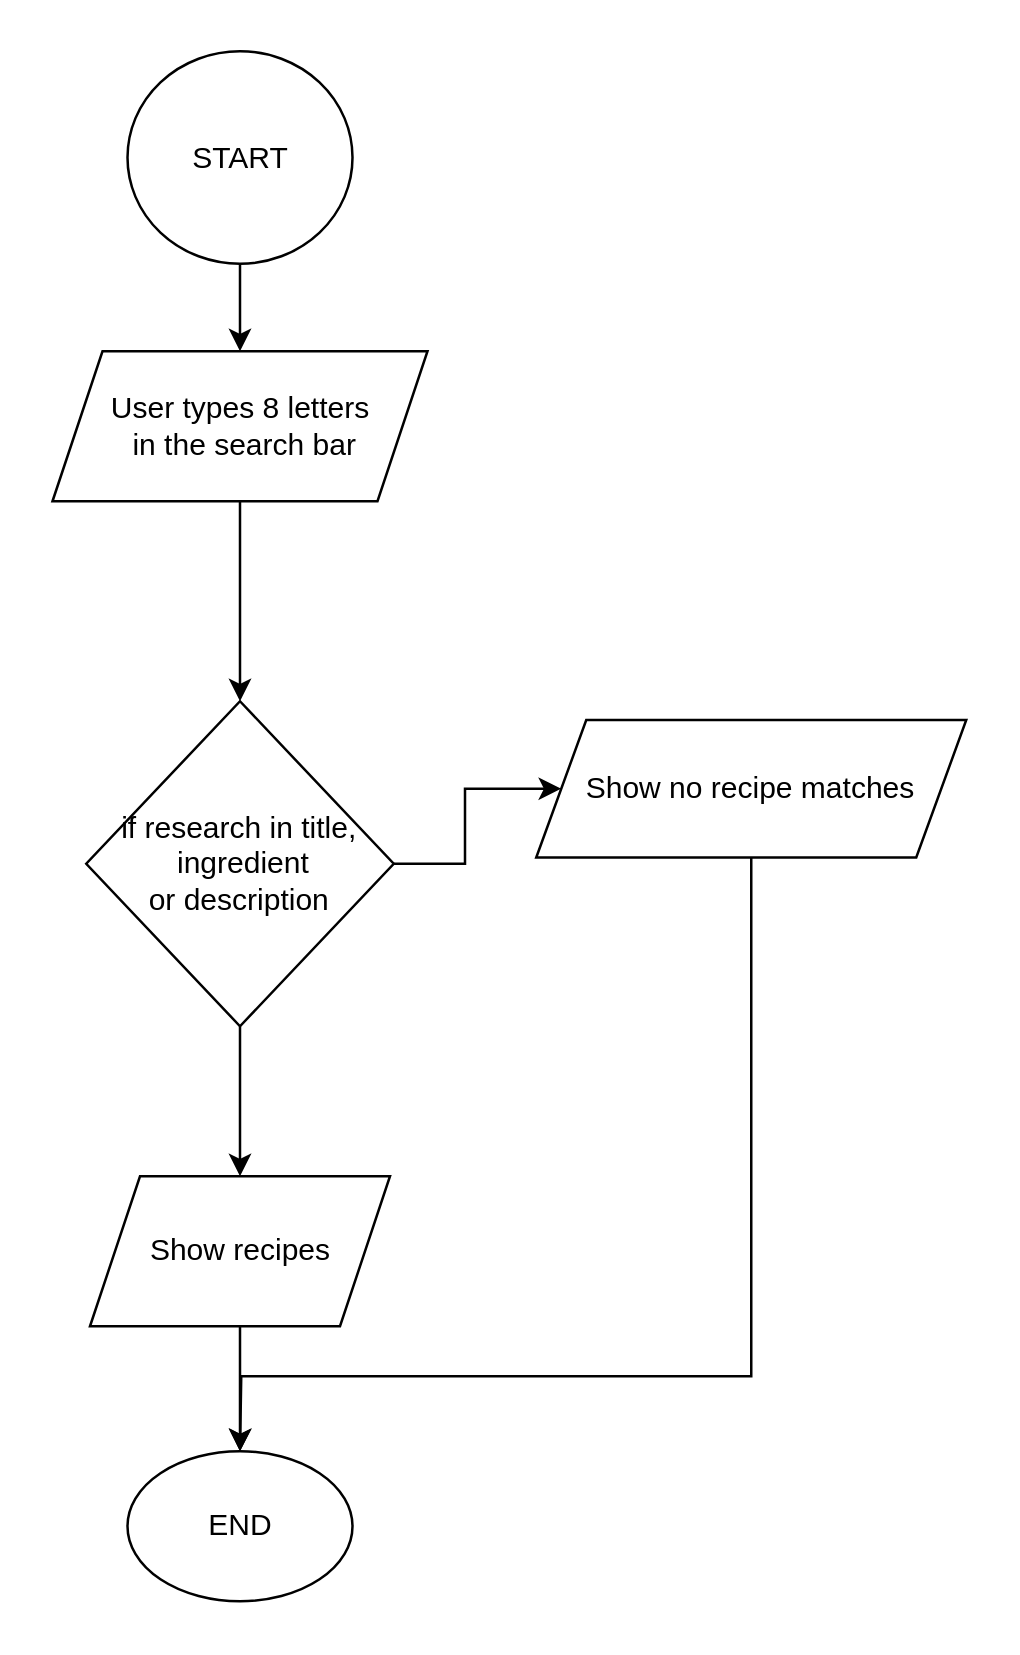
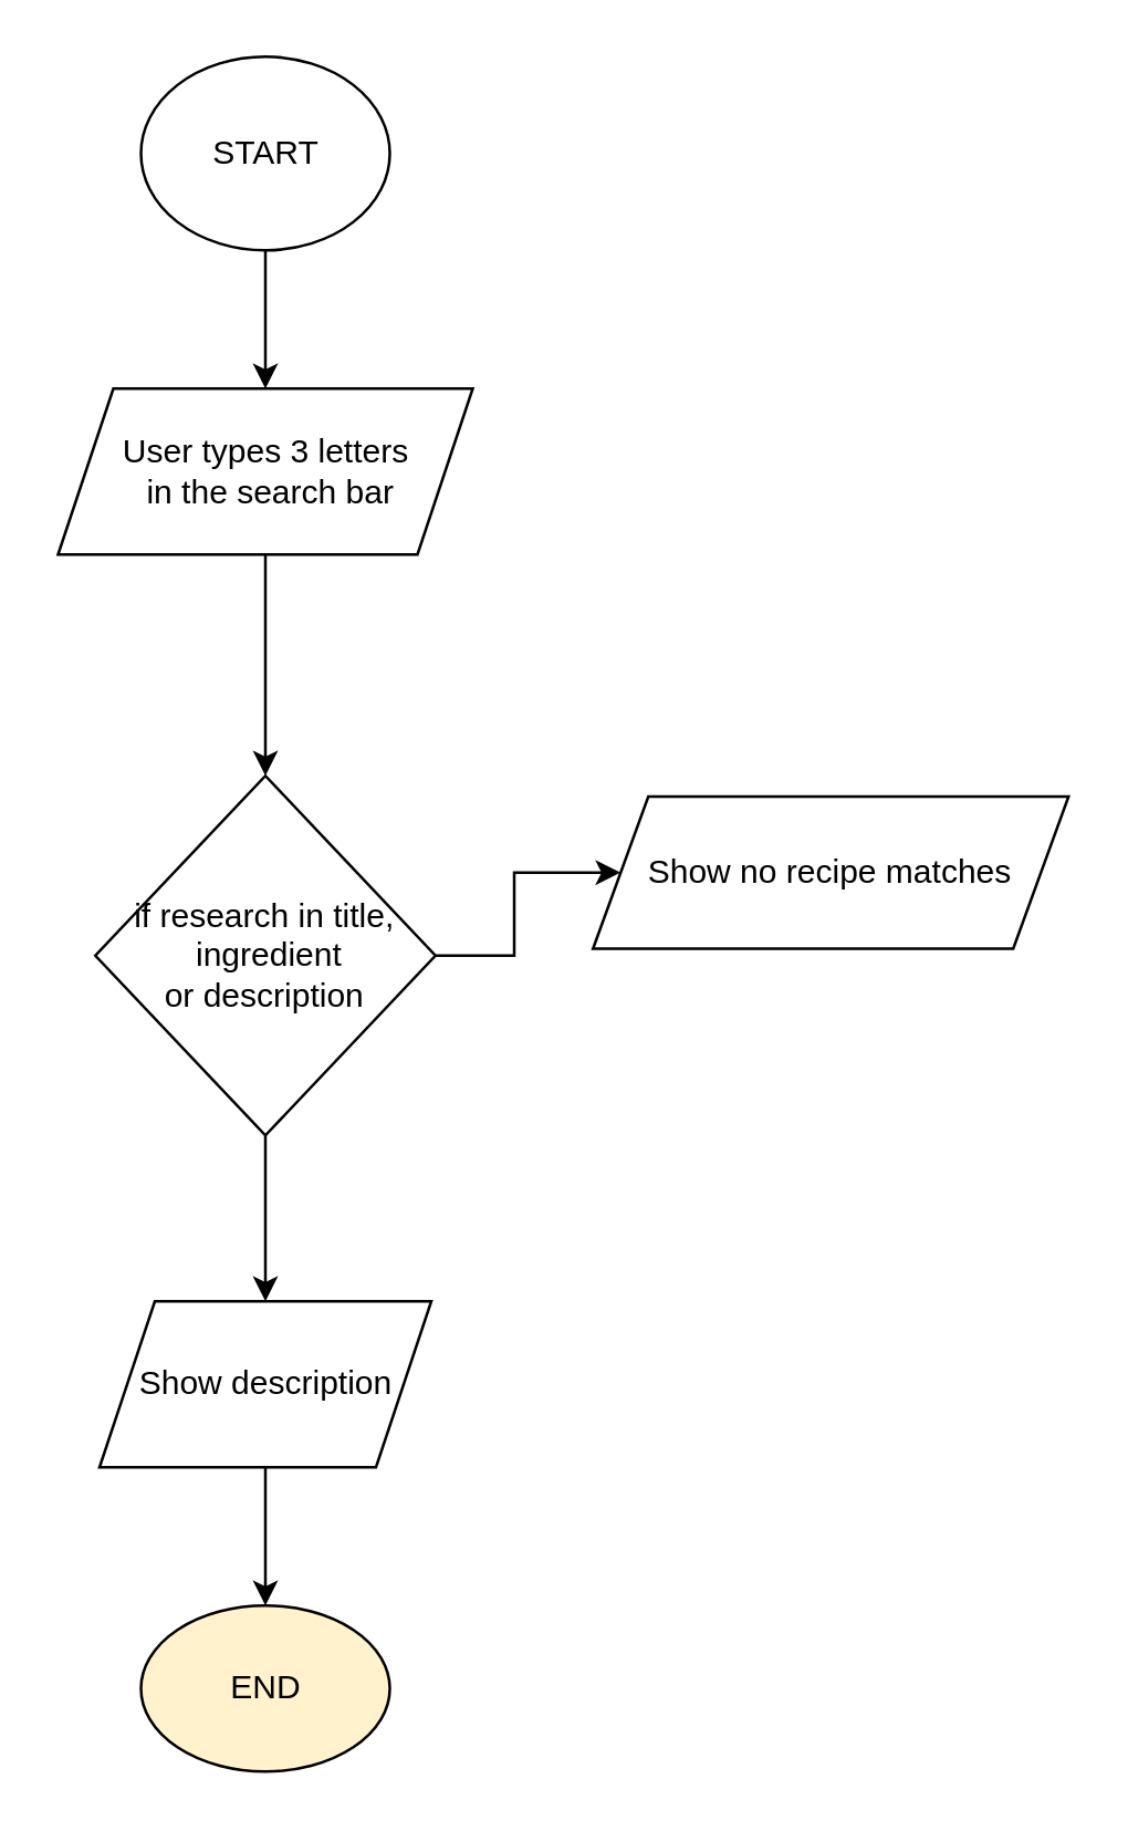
  <mxCell id="0" />
  <mxCell id="1" parent="0" />
  <mxCell id="2" style="edgeStyle=orthogonalEdgeStyle;rounded=0;orthogonalLoop=1;jettySize=auto;html=1;exitX=0.5;exitY=1;exitDx=0;exitDy=0;entryX=0.5;entryY=0;entryDx=0;entryDy=0;" edge="1" parent="1" source="3" target="6"><mxGeometry relative="1" as="geometry" /></mxCell>
- <mxCell id="3" value="&lt;font style=&quot;vertical-align: inherit&quot;&gt;&lt;font style=&quot;vertical-align: inherit&quot;&gt;&lt;font style=&quot;vertical-align: inherit&quot;&gt;&lt;font style=&quot;vertical-align: inherit&quot;&gt;START&lt;/font&gt;&lt;/font&gt;&lt;/font&gt;&lt;/font&gt;" style="ellipse;whiteSpace=wrap;html=1;" vertex="1" parent="1"><mxGeometry x="50.5" y="20" width="90" height="85" as="geometry" /></mxCell>
- <mxCell id="4" value="&lt;font style=&quot;vertical-align: inherit&quot;&gt;&lt;font style=&quot;vertical-align: inherit&quot;&gt;&lt;font style=&quot;vertical-align: inherit&quot;&gt;&lt;font style=&quot;vertical-align: inherit&quot;&gt;END&lt;/font&gt;&lt;/font&gt;&lt;/font&gt;&lt;/font&gt;" style="ellipse;whiteSpace=wrap;html=1;" vertex="1" parent="1"><mxGeometry x="50.5" y="580" width="90" height="60" as="geometry" /></mxCell>
+ <mxCell id="3" value="&lt;font style=&quot;vertical-align: inherit&quot;&gt;&lt;font style=&quot;vertical-align: inherit&quot;&gt;&lt;font style=&quot;vertical-align: inherit&quot;&gt;&lt;font style=&quot;vertical-align: inherit&quot;&gt;START&lt;/font&gt;&lt;/font&gt;&lt;/font&gt;&lt;/font&gt;" style="ellipse;whiteSpace=wrap;html=1;" vertex="1" parent="1"><mxGeometry x="50.5" width="90" height="70" as="geometry" y="20" /></mxCell>
+ <mxCell id="4" value="&lt;font style=&quot;vertical-align: inherit&quot;&gt;&lt;font style=&quot;vertical-align: inherit&quot;&gt;&lt;font style=&quot;vertical-align: inherit&quot;&gt;&lt;font style=&quot;vertical-align: inherit&quot;&gt;END&lt;/font&gt;&lt;/font&gt;&lt;/font&gt;&lt;/font&gt;" style="ellipse;whiteSpace=wrap;html=1;fillColor=#fff2cc;" vertex="1" parent="1"><mxGeometry x="50.5" y="580" width="90" height="60" as="geometry" /></mxCell>
  <mxCell id="5" style="edgeStyle=orthogonalEdgeStyle;rounded=0;orthogonalLoop=1;jettySize=auto;html=1;entryX=0.5;entryY=0;entryDx=0;entryDy=0;fontFamily=Helvetica;fontSize=12;" edge="1" parent="1" source="6" target="9"><mxGeometry relative="1" as="geometry" /></mxCell>
- <mxCell id="6" value="User types 8 letters&lt;br&gt;&amp;nbsp;in the search bar" style="shape=parallelogram;perimeter=parallelogramPerimeter;whiteSpace=wrap;html=1;fixedSize=1;" vertex="1" parent="1"><mxGeometry x="20.5" y="140" width="150" height="60" as="geometry" /></mxCell>
+ <mxCell id="6" value="User types 3 letters&lt;br&gt;&amp;nbsp;in the search bar" style="shape=parallelogram;perimeter=parallelogramPerimeter;whiteSpace=wrap;html=1;fixedSize=1;" vertex="1" parent="1"><mxGeometry x="20.5" y="140" width="150" height="60" as="geometry" /></mxCell>
  <mxCell id="7" style="edgeStyle=orthogonalEdgeStyle;rounded=0;orthogonalLoop=1;jettySize=auto;html=1;exitX=0.5;exitY=1;exitDx=0;exitDy=0;" edge="1" parent="1" source="9" target="13"><mxGeometry relative="1" as="geometry"><mxPoint x="79" y="410" as="targetPoint" /></mxGeometry></mxCell>
  <mxCell id="8" style="edgeStyle=orthogonalEdgeStyle;rounded=0;orthogonalLoop=1;jettySize=auto;html=1;fontFamily=Helvetica;fontSize=12;" edge="1" parent="1" source="9" target="11"><mxGeometry relative="1" as="geometry" /></mxCell>
  <mxCell id="9" value="if research in title,&lt;br&gt;&amp;nbsp;ingredient &lt;br&gt;or description" style="rhombus;whiteSpace=wrap;html=1;" vertex="1" parent="1"><mxGeometry x="34" y="280" width="123" height="130" as="geometry" /></mxCell>
- <mxCell id="10" style="edgeStyle=orthogonalEdgeStyle;rounded=0;orthogonalLoop=1;jettySize=auto;html=1;fontFamily=Helvetica;fontSize=12;exitX=0.5;exitY=1;exitDx=0;exitDy=0;" edge="1" parent="1" source="11" target="4"><mxGeometry relative="1" as="geometry"><Array as="points"><mxPoint x="300" y="550" /><mxPoint x="96" y="550" /></Array></mxGeometry></mxCell>
  <mxCell id="11" value="Show&amp;nbsp;no recipe matches" style="shape=parallelogram;perimeter=parallelogramPerimeter;whiteSpace=wrap;html=1;fixedSize=1;" vertex="1" parent="1"><mxGeometry x="214" y="287.5" width="172" height="55" as="geometry" /></mxCell>
  <mxCell id="12" style="edgeStyle=orthogonalEdgeStyle;rounded=0;orthogonalLoop=1;jettySize=auto;html=1;entryX=0.5;entryY=0;entryDx=0;entryDy=0;fontFamily=Helvetica;fontSize=12;" edge="1" parent="1" source="13" target="4"><mxGeometry relative="1" as="geometry" /></mxCell>
- <mxCell id="13" value="Show recipes" style="shape=parallelogram;perimeter=parallelogramPerimeter;whiteSpace=wrap;html=1;fixedSize=1;" vertex="1" parent="1"><mxGeometry x="35.5" y="470" width="120" height="60" as="geometry" /></mxCell>
+ <mxCell id="13" value="Show description" style="shape=parallelogram;perimeter=parallelogramPerimeter;whiteSpace=wrap;html=1;fixedSize=1;" vertex="1" parent="1"><mxGeometry x="35.5" y="470" width="120" height="60" as="geometry" /></mxCell>
  <mxCell id="14" style="edgeStyle=orthogonalEdgeStyle;rounded=0;orthogonalLoop=1;jettySize=auto;html=1;exitX=0.5;exitY=1;exitDx=0;exitDy=0;fontFamily=Helvetica;fontSize=12;" edge="1" parent="1" source="9" target="9"><mxGeometry relative="1" as="geometry" /></mxCell>
